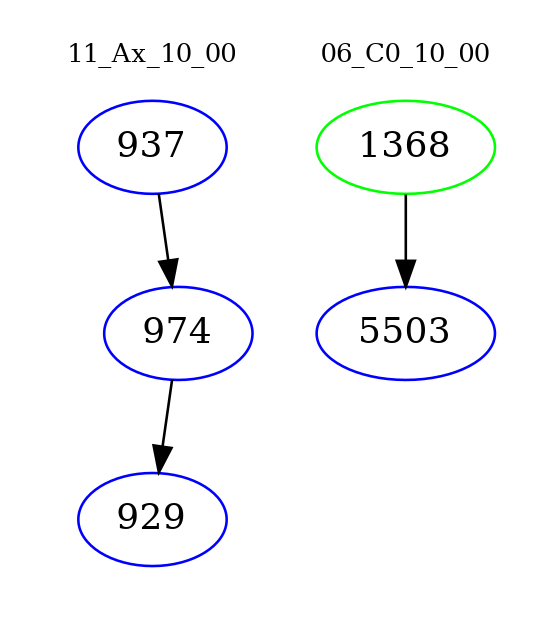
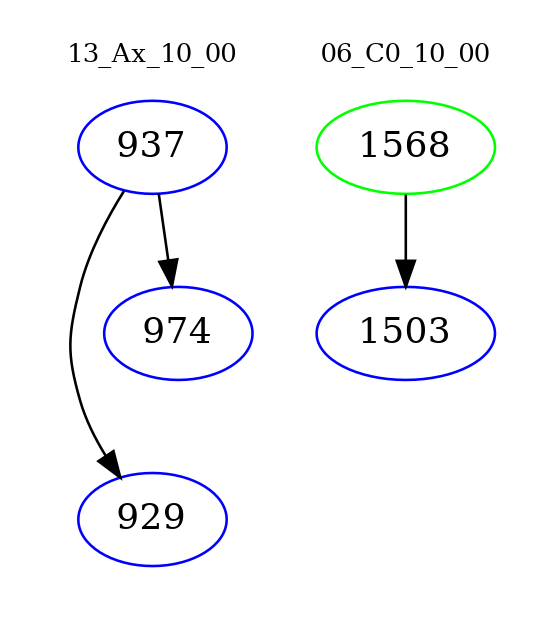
  digraph {
    node [color=blue]
    edge [color=black]
    n1 [label=937]
    n2 [label=929]
    n3 [label=974]
-   n4 [color=green label=1368]
-   n5 [label=5503]
+   n4 [color=green label=1568]
+   n5 [label=1503]
    subgraph cluster_1 {
      color=white
      fontsize=10
-     label="11_Ax_10_00"
+     label="13_Ax_10_00"
      n1
      n2
      n3
    }
    subgraph cluster_2 {
      color=white
      fontsize=10
      label="06_C0_10_00"
      n4
      n5
    }
-   n3 -> n2
+   n1 -> n2
    n1 -> n3
    n4 -> n5
  }
